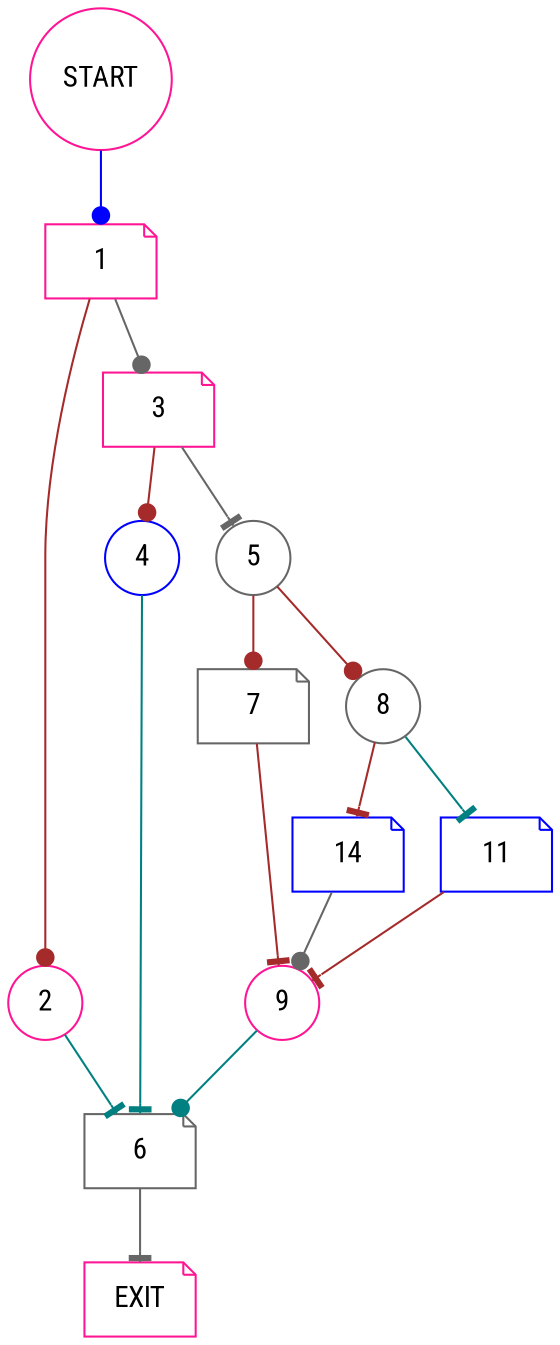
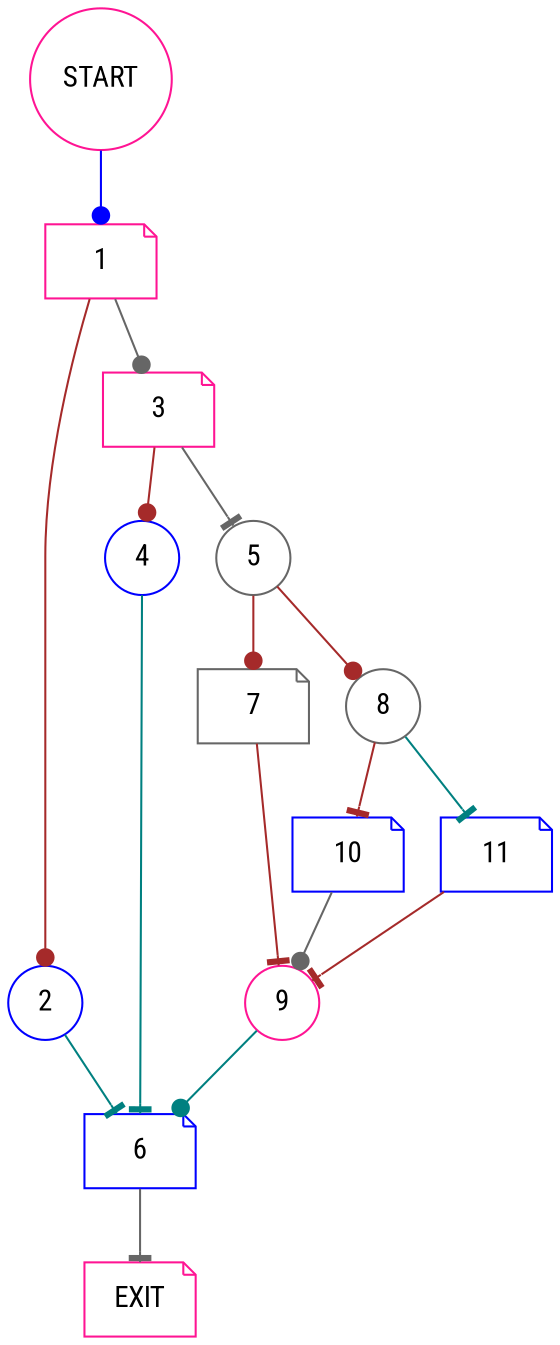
  digraph {
    fontname="Roboto Condensed"
    node [color=deeppink fontname="Roboto Condensed" shape=note]
    edge [arrowhead=dot color=brown fontname="Roboto Condensed"]
    n1 [label=START shape=circle]
    1
-   2 [shape=circle]
+   2 [color=blue shape=circle]
    3
    n5 [label=EXIT]
-   6 [color=gray40]
+   6 [color=blue]
    4 [color=blue shape=circle]
    5 [color=gray40 shape=circle]
    7 [color=gray40]
    8 [color=gray40 shape=circle]
    9 [shape=circle]
-   10 [color=blue label=14]
+   10 [color=blue]
    11 [color=blue]
    n1 -> 1 [color=blue]
    1 -> 2
    1 -> 3 [color=gray40]
    2 -> 6 [arrowhead=tee color=teal]
    3 -> 4
    3 -> 5 [arrowhead=tee color=gray40]
    6 -> n5 [arrowhead=tee color=gray40]
    4 -> 6 [arrowhead=tee color=teal]
    5 -> 7
    5 -> 8
    7 -> 9 [arrowhead=tee]
    8 -> 10 [arrowhead=tee]
    8 -> 11 [arrowhead=tee color=teal]
    9 -> 6 [color=teal]
    10 -> 9 [color=gray40]
    11 -> 9 [arrowhead=tee]
  }
